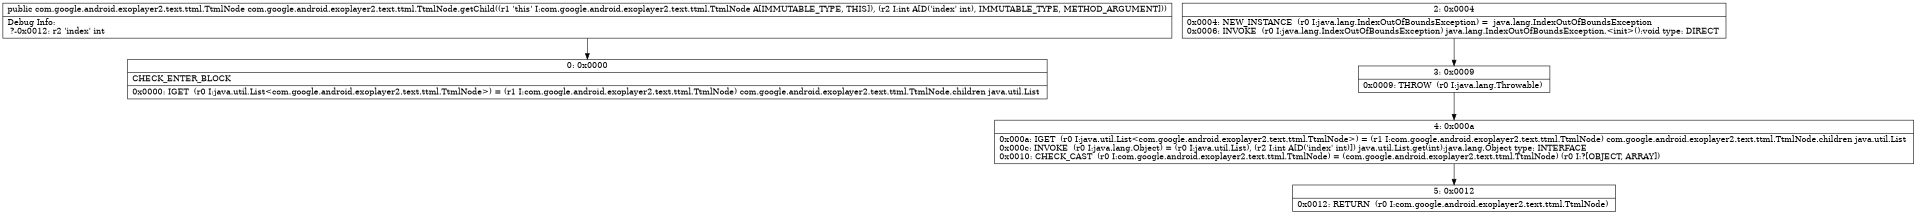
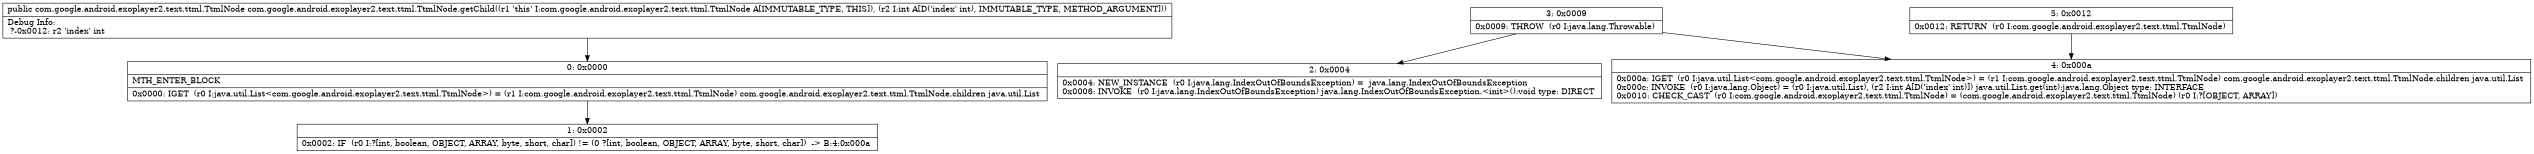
  digraph {
    node [shape=record]
-   n1 [label="{0\:\ 0x0000|CHECK_ENTER_BLOCK\l|0x0000: IGET  (r0 I:java.util.List\<com.google.android.exoplayer2.text.ttml.TtmlNode\>) = (r1 I:com.google.android.exoplayer2.text.ttml.TtmlNode) com.google.android.exoplayer2.text.ttml.TtmlNode.children java.util.List \l}"]
+   n1 [label="{0\:\ 0x0000|MTH_ENTER_BLOCK\l|0x0000: IGET  (r0 I:java.util.List\<com.google.android.exoplayer2.text.ttml.TtmlNode\>) = (r1 I:com.google.android.exoplayer2.text.ttml.TtmlNode) com.google.android.exoplayer2.text.ttml.TtmlNode.children java.util.List \l}"]
+   n2 [label="{1\:\ 0x0002|0x0002: IF  (r0 I:?[int, boolean, OBJECT, ARRAY, byte, short, char]) != (0 ?[int, boolean, OBJECT, ARRAY, byte, short, char])  \-\> B:4:0x000a \l}"]
    n3 [label="{2\:\ 0x0004|0x0004: NEW_INSTANCE  (r0 I:java.lang.IndexOutOfBoundsException) =  java.lang.IndexOutOfBoundsException \l0x0006: INVOKE  (r0 I:java.lang.IndexOutOfBoundsException) java.lang.IndexOutOfBoundsException.\<init\>():void type: DIRECT \l}"]
    n4 [label="{3\:\ 0x0009|0x0009: THROW  (r0 I:java.lang.Throwable) \l}"]
    n5 [label="{4\:\ 0x000a|0x000a: IGET  (r0 I:java.util.List\<com.google.android.exoplayer2.text.ttml.TtmlNode\>) = (r1 I:com.google.android.exoplayer2.text.ttml.TtmlNode) com.google.android.exoplayer2.text.ttml.TtmlNode.children java.util.List \l0x000c: INVOKE  (r0 I:java.lang.Object) = (r0 I:java.util.List), (r2 I:int A[D('index' int)]) java.util.List.get(int):java.lang.Object type: INTERFACE \l0x0010: CHECK_CAST  (r0 I:com.google.android.exoplayer2.text.ttml.TtmlNode) = (com.google.android.exoplayer2.text.ttml.TtmlNode) (r0 I:?[OBJECT, ARRAY]) \l}"]
    n6 [label="{5\:\ 0x0012|0x0012: RETURN  (r0 I:com.google.android.exoplayer2.text.ttml.TtmlNode) \l}"]
    n7 [label="{public com.google.android.exoplayer2.text.ttml.TtmlNode com.google.android.exoplayer2.text.ttml.TtmlNode.getChild((r1 'this' I:com.google.android.exoplayer2.text.ttml.TtmlNode A[IMMUTABLE_TYPE, THIS]), (r2 I:int A[D('index' int), IMMUTABLE_TYPE, METHOD_ARGUMENT]))  | Debug Info:\l  ?\-0x0012: r2 'index' int\l}"]
-   n3 -> n4
+   n1 -> n2
+   n4 -> n3
    n4 -> n5
-   n5 -> n6
+   n6 -> n5
    n7 -> n1
  }
